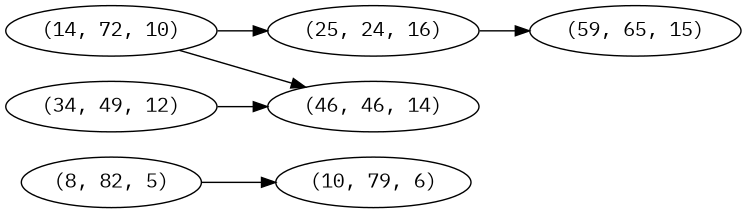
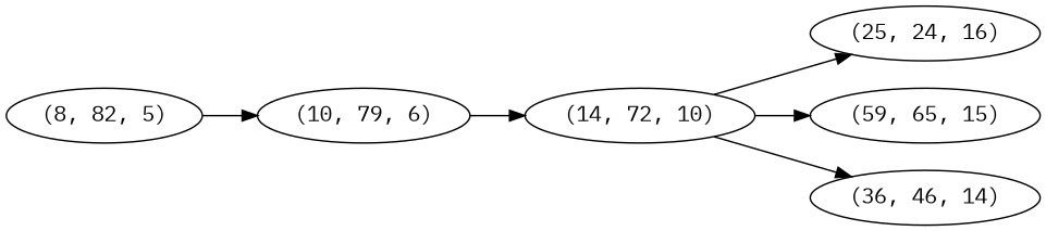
  digraph {
    fontname="IBM Plex Mono"
    rankdir=LR
    node [fontname="IBM Plex Mono"]
    edge [fontname="IBM Plex Mono"]
    n1 [label="(8, 82, 5)"]
    "(10, 79, 6)"
    "(14, 72, 10)"
    n4 [label="(25, 24, 16)"]
    "(59, 65, 15)"
-   "(36, 46, 14)" [label="(46, 46, 14)"]
-   "(34, 49, 12)"
+   "(36, 46, 14)"
    n1 -> "(10, 79, 6)"
+   "(10, 79, 6)" -> "(14, 72, 10)"
    "(14, 72, 10)" -> n4
-   n4 -> "(59, 65, 15)"
+   "(14, 72, 10)" -> "(59, 65, 15)"
    "(14, 72, 10)" -> "(36, 46, 14)"
-   "(34, 49, 12)" -> "(36, 46, 14)"
  }
